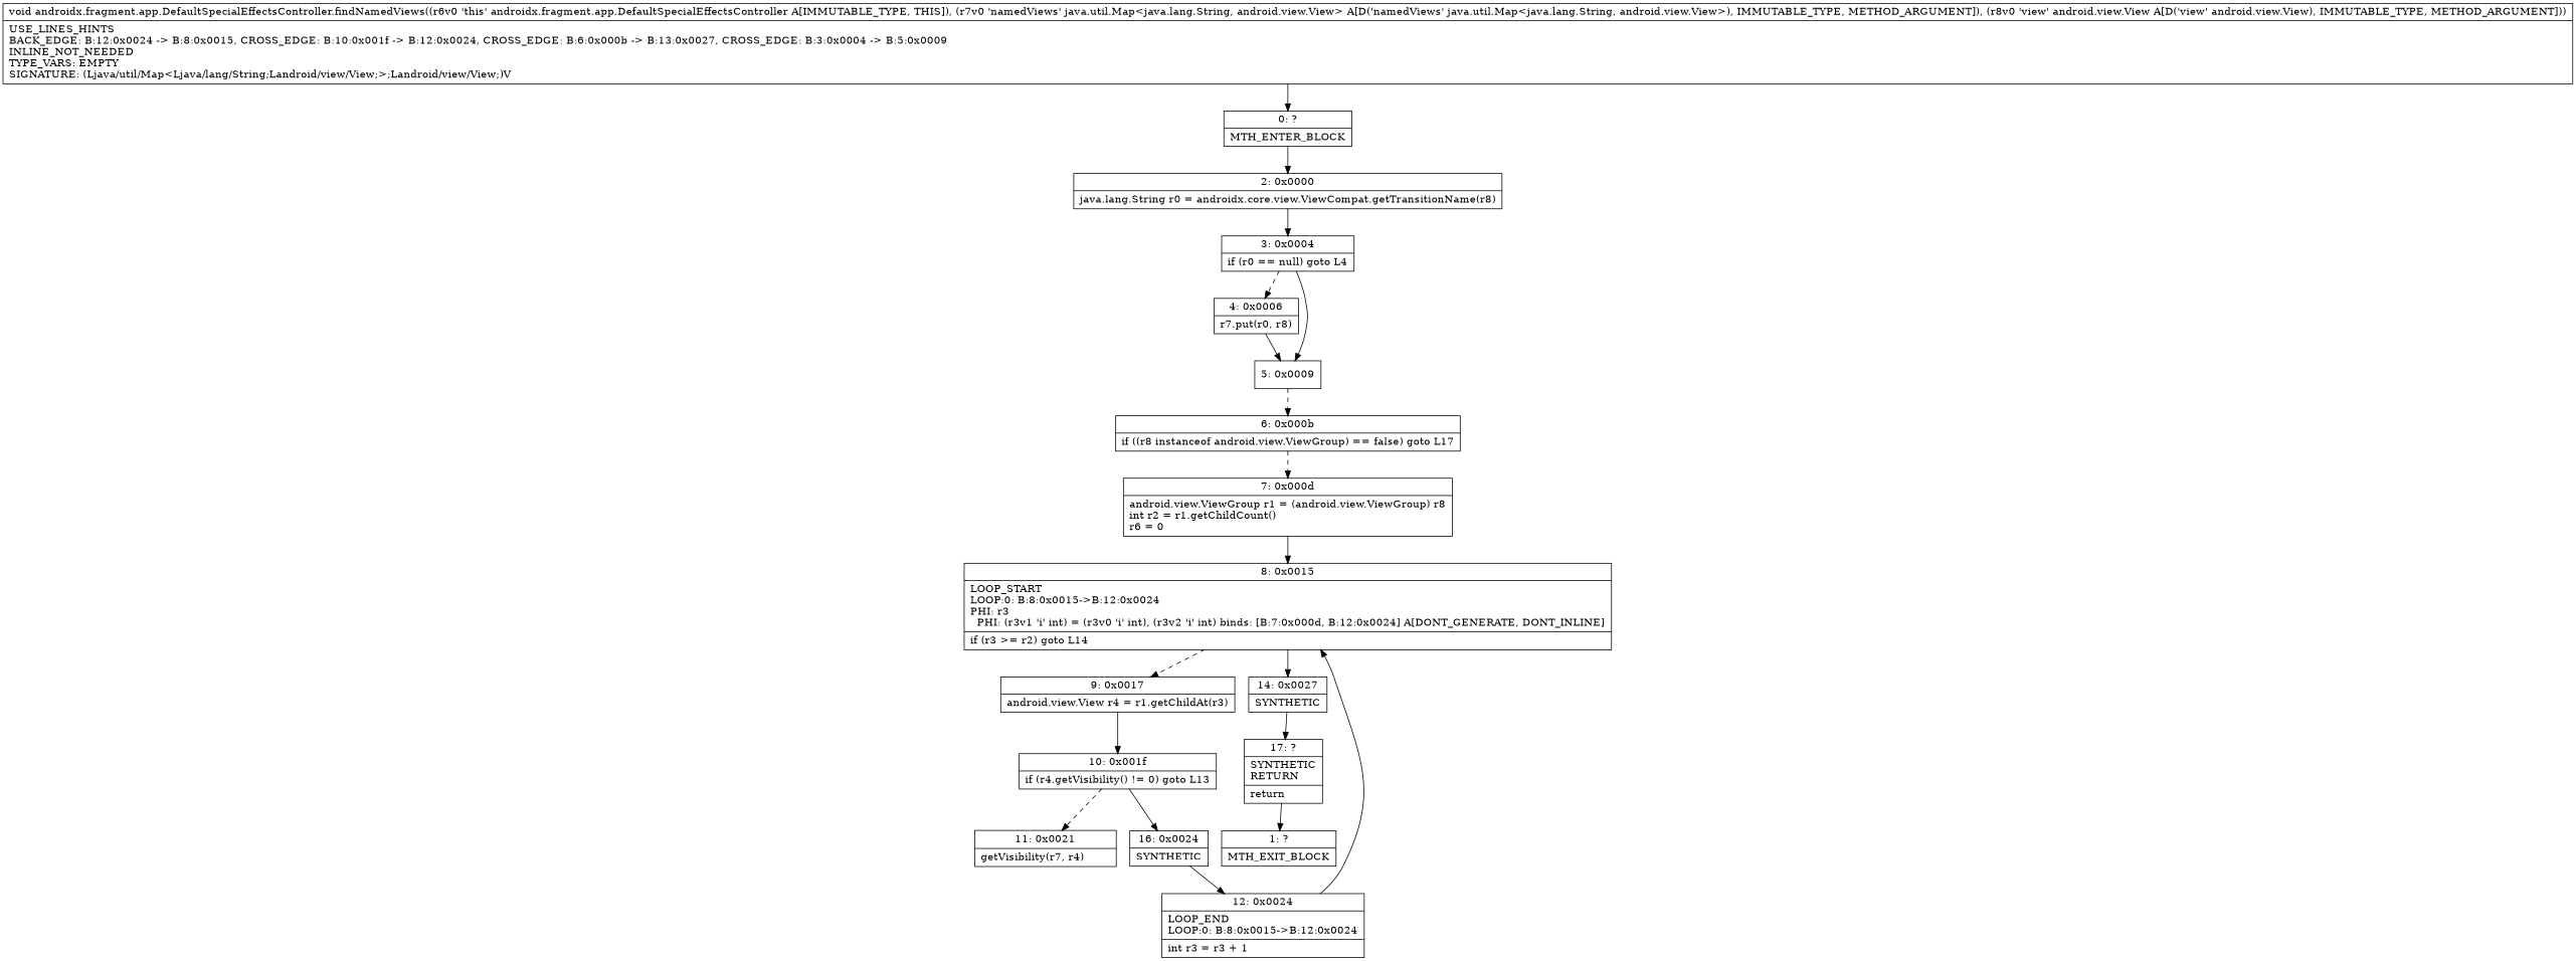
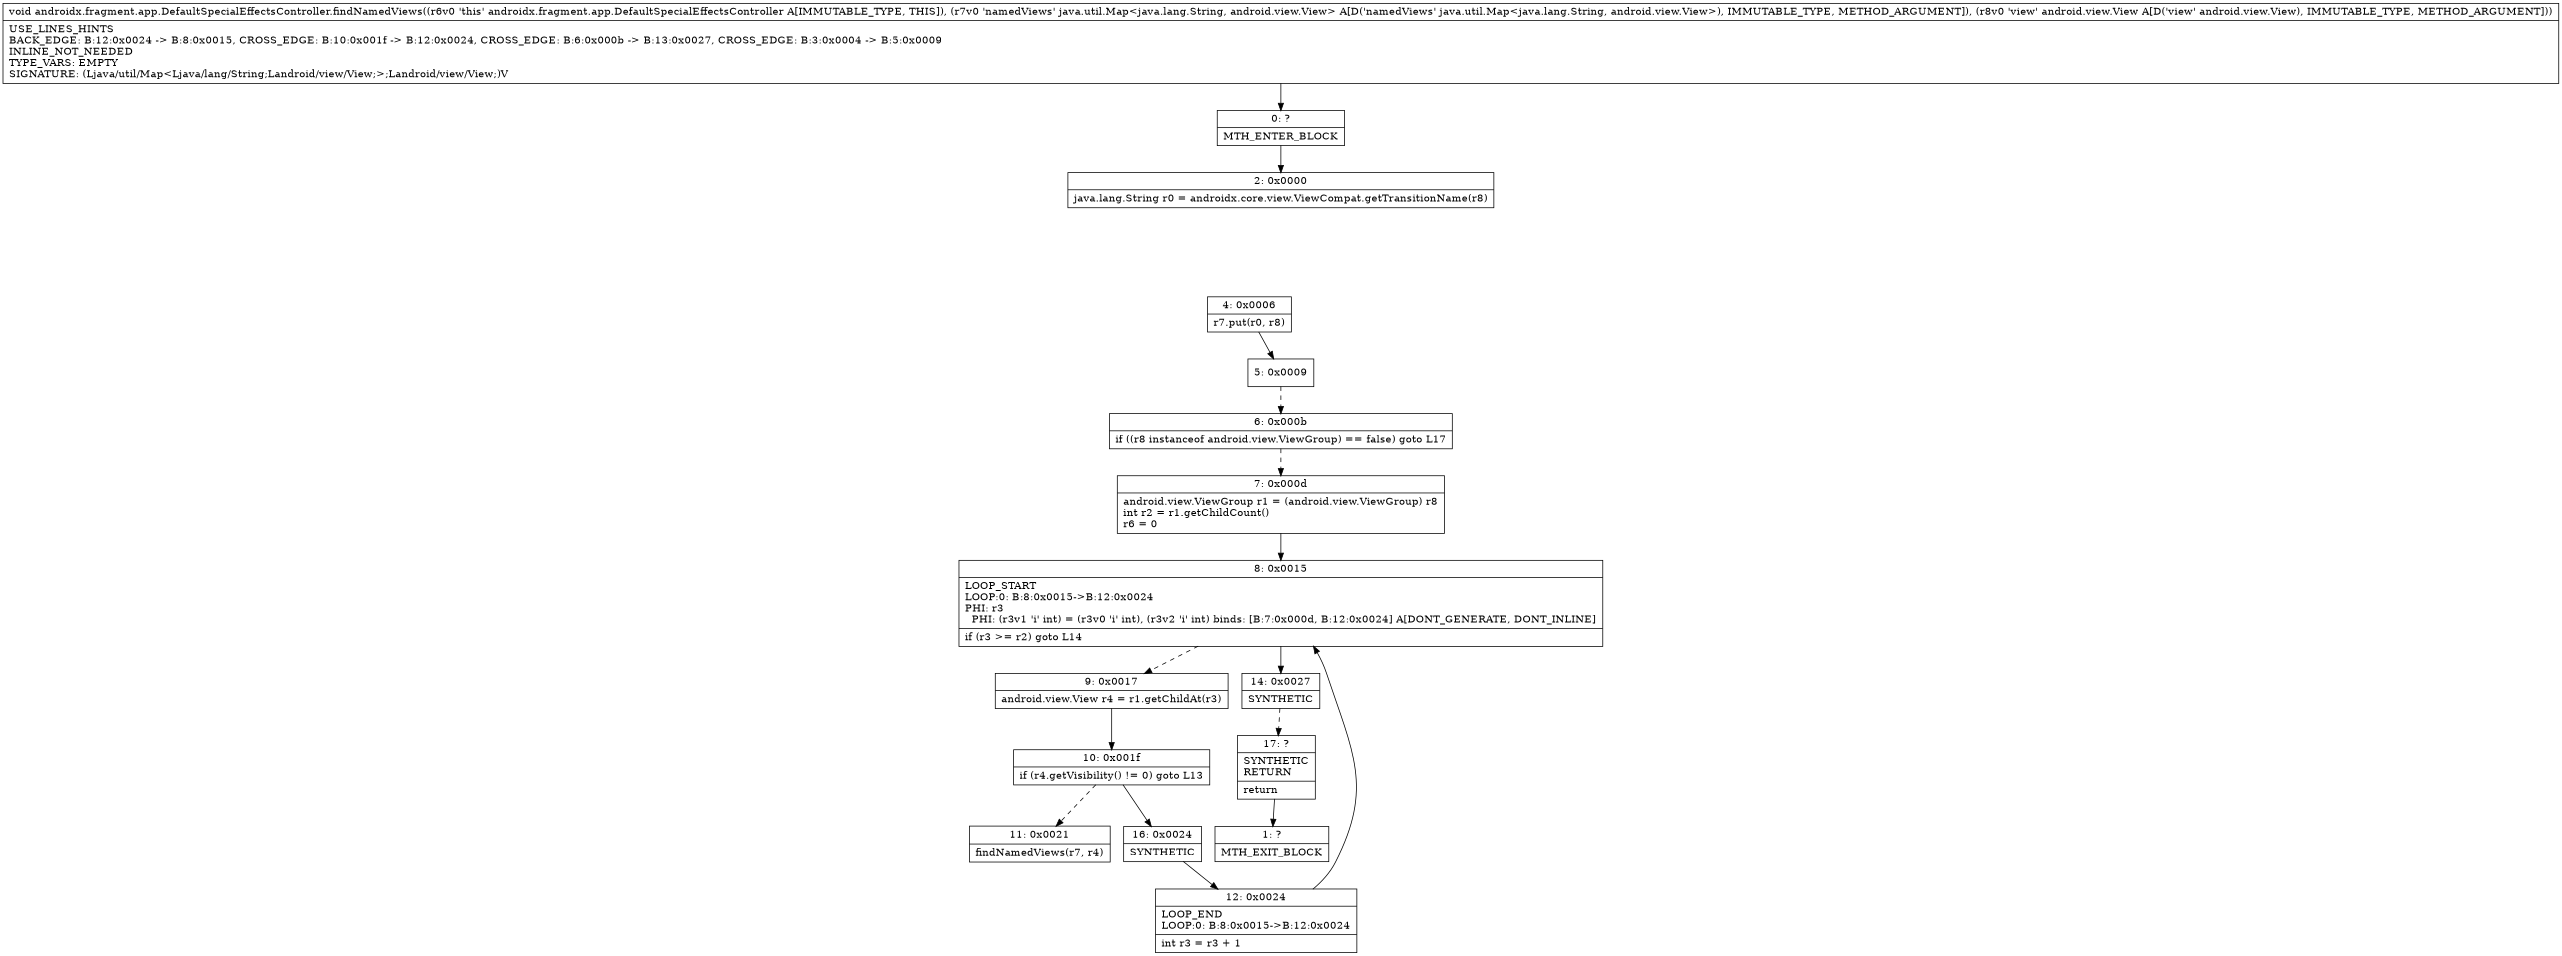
  digraph {
    node [shape=record]
    n1 [label="{0\:\ ?|MTH_ENTER_BLOCK\l}"]
    n2 [label="{2\:\ 0x0000|java.lang.String r0 = androidx.core.view.ViewCompat.getTransitionName(r8)\l}"]
-   n3 [label="{3\:\ 0x0004|if (r0 == null) goto L4\l}"]
    n4 [label="{4\:\ 0x0006|r7.put(r0, r8)\l}"]
    n5 [label="{5\:\ 0x0009}"]
    n6 [label="{6\:\ 0x000b|if ((r8 instanceof android.view.ViewGroup) == false) goto L17\l}"]
    n7 [label="{7\:\ 0x000d|android.view.ViewGroup r1 = (android.view.ViewGroup) r8\lint r2 = r1.getChildCount()\lr6 = 0\l}"]
    n8 [label="{8\:\ 0x0015|LOOP_START\lLOOP:0: B:8:0x0015\-\>B:12:0x0024\lPHI: r3 \l  PHI: (r3v1 'i' int) = (r3v0 'i' int), (r3v2 'i' int) binds: [B:7:0x000d, B:12:0x0024] A[DONT_GENERATE, DONT_INLINE]\l|if (r3 \>= r2) goto L14\l}"]
    n9 [label="{9\:\ 0x0017|android.view.View r4 = r1.getChildAt(r3)\l}"]
    n10 [label="{14\:\ 0x0027|SYNTHETIC\l}"]
    n11 [label="{10\:\ 0x001f|if (r4.getVisibility() != 0) goto L13\l}"]
    n12 [label="{17\:\ ?|SYNTHETIC\lRETURN\l|return\l}"]
-   n13 [label="{11\:\ 0x0021|getVisibility(r7, r4)\l}"]
+   n13 [label="{11\:\ 0x0021|findNamedViews(r7, r4)\l}"]
    n14 [label="{16\:\ 0x0024|SYNTHETIC\l}"]
    n15 [label="{12\:\ 0x0024|LOOP_END\lLOOP:0: B:8:0x0015\-\>B:12:0x0024\l|int r3 = r3 + 1\l}"]
    n16 [label="{1\:\ ?|MTH_EXIT_BLOCK\l}"]
    n17 [label="{void androidx.fragment.app.DefaultSpecialEffectsController.findNamedViews((r6v0 'this' androidx.fragment.app.DefaultSpecialEffectsController A[IMMUTABLE_TYPE, THIS]), (r7v0 'namedViews' java.util.Map\<java.lang.String, android.view.View\> A[D('namedViews' java.util.Map\<java.lang.String, android.view.View\>), IMMUTABLE_TYPE, METHOD_ARGUMENT]), (r8v0 'view' android.view.View A[D('view' android.view.View), IMMUTABLE_TYPE, METHOD_ARGUMENT]))  | USE_LINES_HINTS\lBACK_EDGE: B:12:0x0024 \-\> B:8:0x0015, CROSS_EDGE: B:10:0x001f \-\> B:12:0x0024, CROSS_EDGE: B:6:0x000b \-\> B:13:0x0027, CROSS_EDGE: B:3:0x0004 \-\> B:5:0x0009\lINLINE_NOT_NEEDED\lTYPE_VARS: EMPTY\lSIGNATURE: (Ljava\/util\/Map\<Ljava\/lang\/String;Landroid\/view\/View;\>;Landroid\/view\/View;)V\l}"]
    n1 -> n2
-   n2 -> n3
-   n3 -> n4 [style=dashed]
-   n3 -> n5
    n4 -> n5
    n5 -> n6 [style=dashed]
    n6 -> n7 [style=dashed]
    n7 -> n8
    n8 -> n9 [style=dashed]
    n8 -> n10
    n9 -> n11
-   n10 -> n12
+   n10 -> n12 [style=dashed]
    n11 -> n13 [style=dashed]
    n11 -> n14
    n12 -> n16
    n14 -> n15
    n15 -> n8
    n17 -> n1
  }
